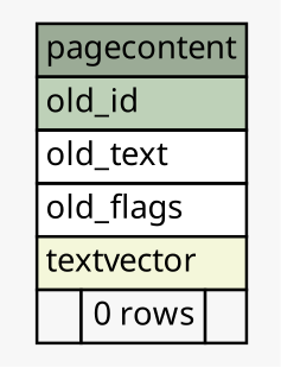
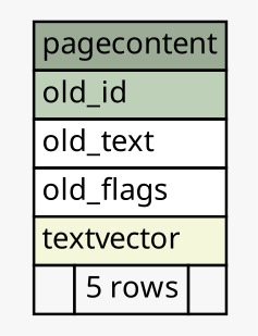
  digraph {
    bgcolor="#f7f7f7"
    fontname="Noto Sans"
    fontsize=11
    nodesep=0.18
    rankdir=TB
    ranksep=0.46
-   n1 [fontname="Noto Sans" fontsize=11 label=<     <TABLE BORDER="0" CELLBORDER="1" CELLSPACING="0" BGCOLOR="#ffffff">       <TR><TD COLSPAN="3" BGCOLOR="#9bab96" ALIGN="CENTER">pagecontent</TD></TR>       <TR><TD PORT="old_id" COLSPAN="3" BGCOLOR="#bed1b8" ALIGN="LEFT">old_id</TD></TR>       <TR><TD PORT="old_text" COLSPAN="3" ALIGN="LEFT">old_text</TD></TR>       <TR><TD PORT="old_flags" COLSPAN="3" ALIGN="LEFT">old_flags</TD></TR>       <TR><TD PORT="textvector" COLSPAN="3" BGCOLOR="#f4f7da" ALIGN="LEFT">textvector</TD></TR>       <TR><TD ALIGN="LEFT" BGCOLOR="#f7f7f7">  </TD><TD ALIGN="RIGHT" BGCOLOR="#f7f7f7">0 rows</TD><TD ALIGN="RIGHT" BGCOLOR="#f7f7f7">  </TD></TR>     </TABLE>> shape=plaintext]
+   n1 [fontname="Noto Sans" fontsize=11 label=<     <TABLE BORDER="0" CELLBORDER="1" CELLSPACING="0" BGCOLOR="#ffffff">       <TR><TD COLSPAN="3" BGCOLOR="#9bab96" ALIGN="CENTER">pagecontent</TD></TR>       <TR><TD PORT="old_id" COLSPAN="3" BGCOLOR="#bed1b8" ALIGN="LEFT">old_id</TD></TR>       <TR><TD PORT="old_text" COLSPAN="3" ALIGN="LEFT">old_text</TD></TR>       <TR><TD PORT="old_flags" COLSPAN="3" ALIGN="LEFT">old_flags</TD></TR>       <TR><TD PORT="textvector" COLSPAN="3" BGCOLOR="#f4f7da" ALIGN="LEFT">textvector</TD></TR>       <TR><TD ALIGN="LEFT" BGCOLOR="#f7f7f7">  </TD><TD ALIGN="RIGHT" BGCOLOR="#f7f7f7">5 rows</TD><TD ALIGN="RIGHT" BGCOLOR="#f7f7f7">  </TD></TR>     </TABLE>> shape=plaintext]
  }
